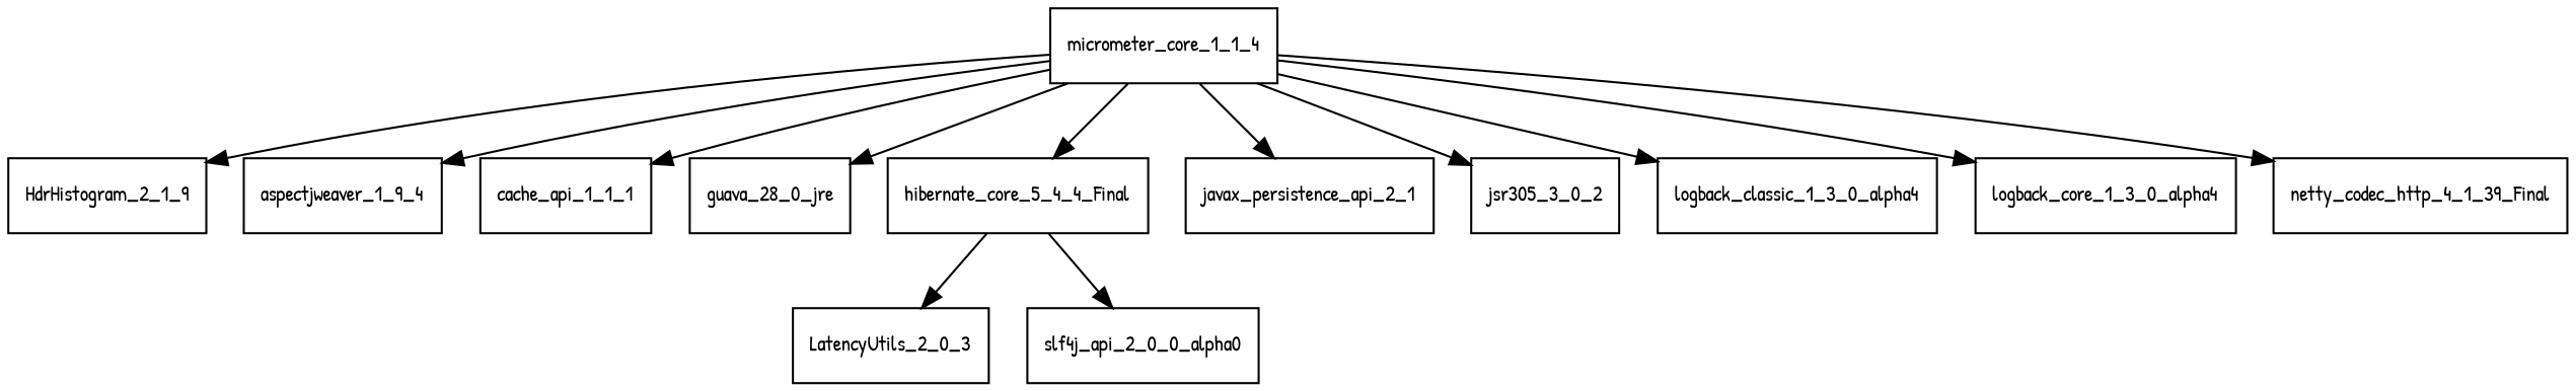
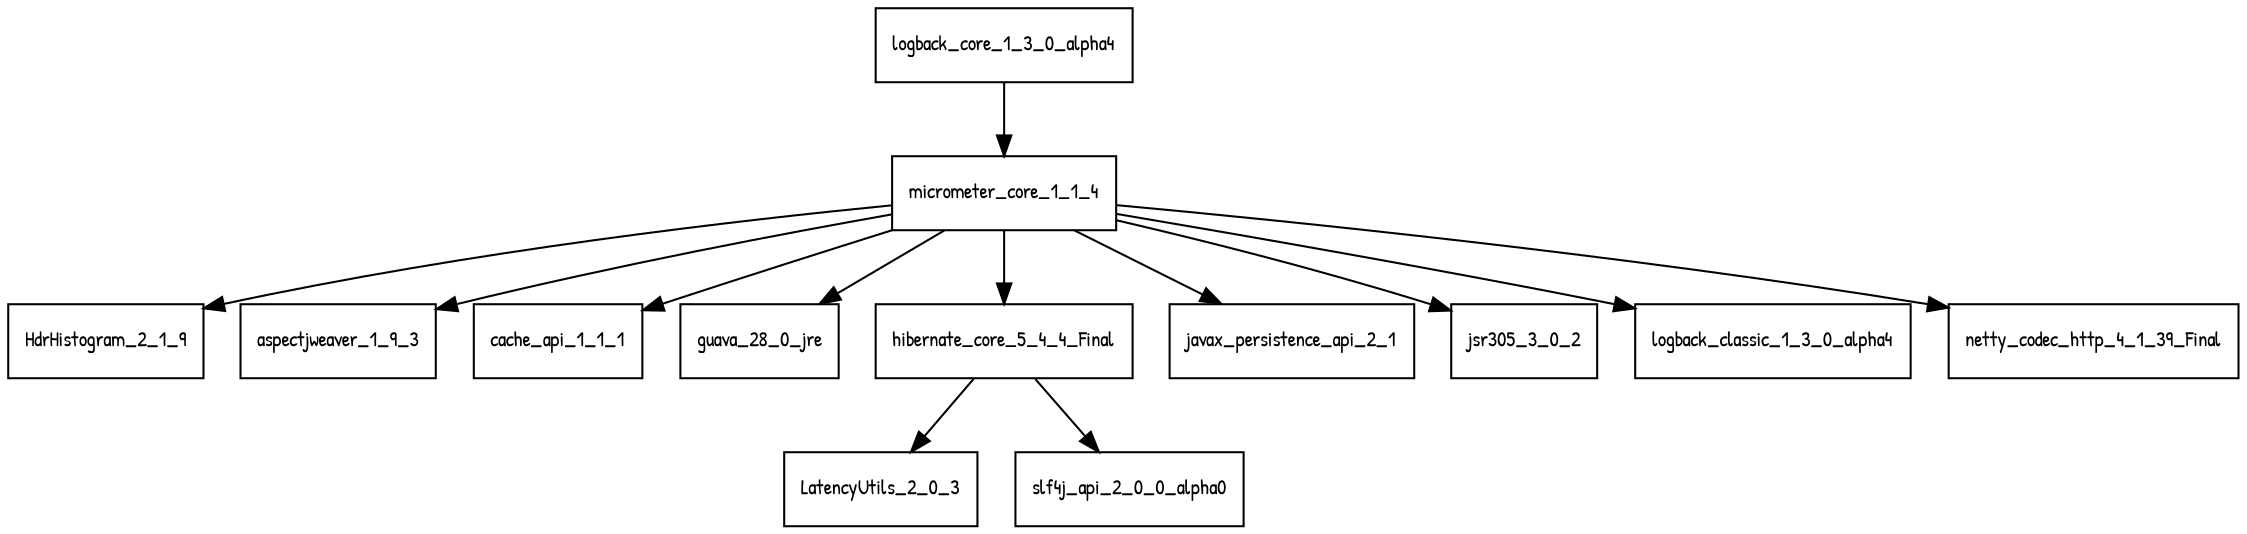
  digraph {
    fontname="Patrick Hand"
    node [fontname="Patrick Hand" fontsize=10.0 shape=box]
    edge [fontname="Patrick Hand"]
    micrometer_core_1_1_4
    HdrHistogram_2_1_9
-   aspectjweaver_1_9_4
+   aspectjweaver_1_9_4 [label=aspectjweaver_1_9_3]
    cache_api_1_1_1
    guava_28_0_jre
    hibernate_core_5_4_4_Final
    n7 [label=javax_persistence_api_2_1]
    jsr305_3_0_2
    logback_classic_1_3_0_alpha4
    logback_core_1_3_0_alpha4
    netty_codec_http_4_1_39_Final
    LatencyUtils_2_0_3
    slf4j_api_2_0_0_alpha0
    micrometer_core_1_1_4 -> HdrHistogram_2_1_9
    micrometer_core_1_1_4 -> aspectjweaver_1_9_4
    micrometer_core_1_1_4 -> cache_api_1_1_1
    micrometer_core_1_1_4 -> guava_28_0_jre
    micrometer_core_1_1_4 -> hibernate_core_5_4_4_Final
    micrometer_core_1_1_4 -> n7
    micrometer_core_1_1_4 -> jsr305_3_0_2
    micrometer_core_1_1_4 -> logback_classic_1_3_0_alpha4
-   micrometer_core_1_1_4 -> logback_core_1_3_0_alpha4
+   logback_core_1_3_0_alpha4 -> micrometer_core_1_1_4
    micrometer_core_1_1_4 -> netty_codec_http_4_1_39_Final
    hibernate_core_5_4_4_Final -> LatencyUtils_2_0_3
    hibernate_core_5_4_4_Final -> slf4j_api_2_0_0_alpha0
  }
